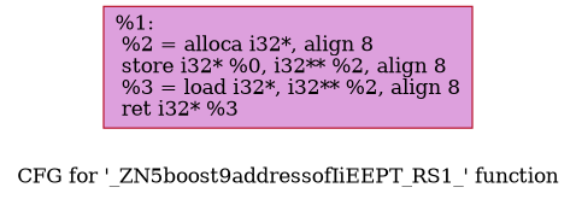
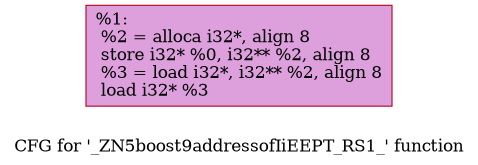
  digraph {
    label="CFG for '_ZN5boost9addressofIiEEPT_RS1_' function"
-   n1 [color="#b70d28ff" fillcolor=plum label="{%1:\l  %2 = alloca i32*, align 8\l  store i32* %0, i32** %2, align 8\l  %3 = load i32*, i32** %2, align 8\l  ret i32* %3\l}" shape=record style=filled]
+   n1 [color="#b70d28ff" fillcolor=plum label="{%1:\l  %2 = alloca i32*, align 8\l  store i32* %0, i32** %2, align 8\l  %3 = load i32*, i32** %2, align 8\l  load i32* %3\l}" shape=record style=filled]
  }
